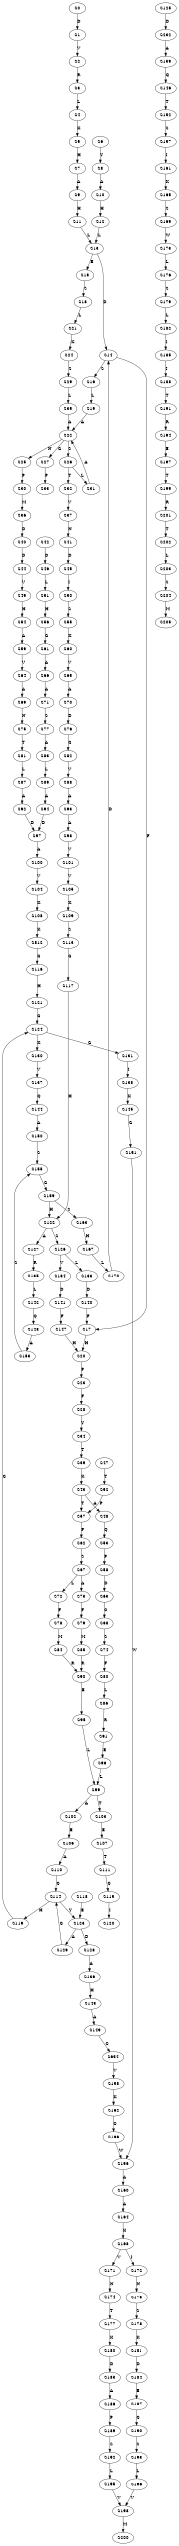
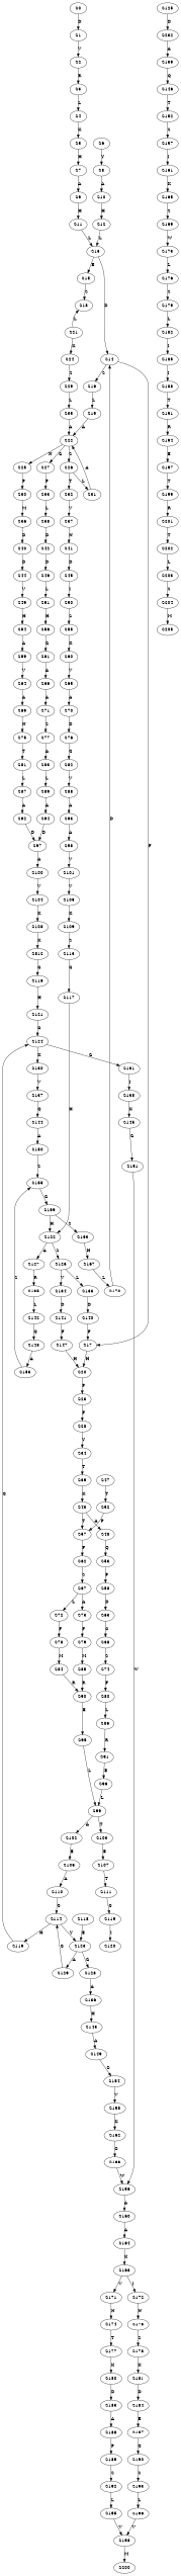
  strict digraph {
    S0
    S1
    S2
    S3
    S4
    S5
    S7
    S6
    S8
    S9
    S10
    S11
    S12
    S13
    S14
    S15
    S16
    S17
    S18
    S19
    S20
    S21
    S22
    S23
    S24
    S25
    S26
    S27
    S28
    S29
    S30
    S31
    S32
    S33
    S34
    S35
    S36
    S37
+   S38
    S39
    S40
    S41
    S42
    S43
    S44
    S45
    S46
    S48
    S57
    S49
    S50
    S51
    S47
    S52
    S53
    S54
    S55
    S56
    S58
    S59
    S60
    S61
    S62
    S63
    S64
    S65
    S66
    S67
    S68
    S69
    S70
    S71
    S72
    S73
    S74
    S75
    S76
    S77
    S78
    S79
    S80
    S81
    S82
    S83
    S84
    S85
    S86
    S87
    S88
    S89
    S90
    S91
    S92
    S93
    S94
    S95
    S96
    S97
    S98
    S99
    S100
    S101
    S102
    S103
    S104
    S105
    S106
    S107
    S108
    S109
    S110
    S111
    n113 [label=S812]
    S113
    S114
    S115
    S116
    S117
    S119
    S123
    S120
    S121
    S122
    S118
    S124
    S126
    S127
    S128
    S129
    S130
    S131
    n132 [label=S232]
    S125
    S133
    S134
    S135
    S136
    S137
    S138
    S139
    S140
    S141
    S142
    S143
    S144
    S145
    S146
    S147
    S148
    S149
    S150
    S151
    S152
    S153
-   S154 [label=S654]
+   S154
    S155
    S156
    S157
    S158
    S159
    S160
    S161
    S162
    S163
    S164
    S165
    S166
    S167
    S168
    S169
    S170
    S171
    S172
    S173
    S174
    S175
    S176
    S177
    S178
    S179
    S180
    S181
    S182
    S183
    S184
    S185
    S186
    S187
    S188
    S189
    S190
    S191
    S192
    S193
    S194
    S195
    S196
    S197
    S198
    S199
    S200
    S201
    S202
    S203
    S204
    S205
    S0 -> S1 [label=D]
    S1 -> S2 [label=V]
    S2 -> S3 [label=R]
    S3 -> S4 [label=L]
    S4 -> S5 [label=K]
    S5 -> S7 [label=H]
    S7 -> S9 [label=A]
    S6 -> S8 [label=Y]
    S8 -> S10 [label=A]
    S9 -> S11 [label=H]
    S10 -> S12 [label=H]
    S11 -> S13 [label=L]
    S12 -> S13 [label=L]
    S13 -> S14 [label=D]
    S13 -> S15 [label=E]
    S14 -> S16 [label=S]
    S14 -> S17 [label=F]
    S15 -> S18 [label=S]
    S16 -> S19 [label=L]
    S17 -> S20 [label=H]
-   S18 -> S21 [label=L]
+   S21 -> S18 [label=L]
    S19 -> S22 [label=A]
    S20 -> S23 [label=P]
    S21 -> S24 [label=K]
    S22 -> S25 [label=N]
    S22 -> S26 [label=S]
    S22 -> S27 [label=G]
    S23 -> S28 [label=F]
    S24 -> S29 [label=S]
    S25 -> S30 [label=P]
    S26 -> S31 [label=L]
    S26 -> S32 [label=T]
    S27 -> S33 [label=P]
    S28 -> S34 [label=Y]
    S29 -> S35 [label=L]
    S30 -> S36 [label=M]
    S31 -> S22 [label=A]
    S32 -> S37 [label=V]
+   S33 -> S38 [label=L]
    S34 -> S39 [label=T]
    S35 -> S22 [label=A]
    S36 -> S40 [label=D]
    S37 -> S41 [label=N]
+   S38 -> S42 [label=D]
    S39 -> S43 [label=K]
    S40 -> S44 [label=D]
    S41 -> S45 [label=D]
    S42 -> S46 [label=D]
    S43 -> S48 [label=A]
    S43 -> S57 [label=T]
    S44 -> S49 [label=V]
    S45 -> S50 [label=I]
    S46 -> S51 [label=L]
    S48 -> S53 [label=Q]
    S57 -> S62 [label=F]
    S49 -> S54 [label=H]
    S50 -> S55 [label=S]
    S51 -> S56 [label=H]
    S47 -> S52 [label=T]
    S52 -> S57 [label=P]
    S53 -> S58 [label=P]
    S54 -> S59 [label=A]
    S55 -> S60 [label=K]
    S56 -> S61 [label=G]
    S58 -> S63 [label=D]
    S59 -> S64 [label=V]
    S60 -> S65 [label=V]
    S61 -> S66 [label=A]
    S62 -> S67 [label=S]
    S63 -> S68 [label=C]
    S64 -> S69 [label=A]
    S65 -> S70 [label=A]
    S66 -> S71 [label=A]
    S67 -> S72 [label=L]
    S67 -> S73 [label=A]
    S68 -> S74 [label=S]
    S69 -> S75 [label=N]
    S70 -> S76 [label=D]
    S71 -> S77 [label=S]
    S72 -> S78 [label=F]
    S73 -> S79 [label=F]
    S74 -> S80 [label=F]
    S75 -> S81 [label=T]
    S76 -> S82 [label=G]
    S77 -> S83 [label=A]
    S78 -> S84 [label=M]
    S79 -> S85 [label=M]
    S80 -> S86 [label=L]
    S81 -> S87 [label=L]
    S82 -> S88 [label=V]
    S83 -> S89 [label=L]
    S84 -> S90 [label=R]
    S85 -> S90 [label=R]
    S86 -> S91 [label=R]
    S87 -> S92 [label=A]
    S88 -> S93 [label=A]
    S89 -> S94 [label=A]
    S90 -> S95 [label=E]
    S91 -> S96 [label=E]
    S92 -> S97 [label=D]
    S93 -> S98 [label=A]
    S94 -> S97 [label=D]
    S95 -> S99 [label=L]
    S96 -> S99 [label=L]
    S97 -> S100 [label=A]
    S98 -> S101 [label=V]
    S99 -> S102 [label=A]
    S99 -> S103 [label=T]
    S100 -> S104 [label=V]
    S101 -> S105 [label=V]
    S102 -> S106 [label=E]
    S103 -> S107 [label=E]
    S104 -> S108 [label=K]
    S105 -> S109 [label=K]
    S106 -> S110 [label=A]
    S107 -> S111 [label=T]
    S108 -> n113 [label=K]
    S109 -> S113 [label=S]
    S110 -> S114 [label=G]
    S111 -> S115 [label=G]
    n113 -> S116 [label=G]
    S113 -> S117 [label=G]
    S114 -> S119 [label=H]
    S114 -> S123 [label=Y]
    S115 -> S120 [label=I]
    S116 -> S121 [label=H]
    S117 -> S122 [label=H]
    S119 -> S124 [label=G]
-   S123 -> S128 [label=D]
+   S123 -> S128 [label=G]
    S123 -> S129 [label=A]
    S121 -> S124 [label=G]
    S122 -> S126 [label=S]
    S122 -> S127 [label=A]
    S118 -> S123 [label=E]
    S124 -> S130 [label=K]
    S124 -> S131 [label=G]
    S126 -> S133 [label=L]
    S126 -> S134 [label=V]
    S127 -> S135 [label=R]
    S128 -> S136 [label=A]
    S129 -> S114 [label=G]
    S130 -> S137 [label=V]
    S131 -> S138 [label=I]
    n132 -> S139 [label=A]
    S125 -> n132 [label=D]
    S133 -> S140 [label=D]
    S134 -> S141 [label=D]
    S135 -> S142 [label=L]
    S136 -> S143 [label=H]
    S137 -> S144 [label=Q]
    S138 -> S145 [label=K]
    S139 -> S146 [label=Q]
    S140 -> S17 [label=F]
    S141 -> S147 [label=F]
    S142 -> S148 [label=Q]
    S143 -> S149 [label=A]
    S144 -> S150 [label=A]
    S145 -> S151 [label=G]
    S146 -> S152 [label=T]
    S147 -> S20 [label=H]
    S148 -> S153 [label=A]
    S149 -> S154 [label=G]
    S150 -> S155 [label=S]
    S151 -> S156 [label=W]
    S152 -> S157 [label=S]
    S153 -> S155 [label=S]
    S154 -> S158 [label=V]
    S155 -> S159 [label=G]
    S156 -> S160 [label=A]
    S157 -> S161 [label=I]
    S158 -> S162 [label=K]
    S159 -> S122 [label=H]
    S159 -> S163 [label=S]
    S160 -> S164 [label=A]
    S161 -> S165 [label=K]
    S162 -> S166 [label=G]
    S163 -> S167 [label=H]
    S164 -> S168 [label=K]
    S165 -> S169 [label=S]
    S166 -> S156 [label=W]
    S167 -> S170 [label=L]
    S168 -> S171 [label=V]
    S168 -> S172 [label=I]
    S169 -> S173 [label=W]
    S170 -> S14 [label=D]
    S171 -> S174 [label=N]
    S172 -> S175 [label=N]
    S173 -> S176 [label=L]
    S174 -> S177 [label=T]
    S175 -> S178 [label=S]
    S176 -> S179 [label=S]
    S177 -> S180 [label=K]
    S178 -> S181 [label=K]
    S179 -> S182 [label=L]
    S180 -> S183 [label=D]
    S181 -> S184 [label=D]
    S182 -> S185 [label=I]
    S183 -> S186 [label=A]
    S184 -> S187 [label=E]
    S185 -> S188 [label=I]
    S186 -> S189 [label=P]
    S187 -> S190 [label=G]
    S188 -> S191 [label=T]
    S189 -> S192 [label=S]
    S190 -> S193 [label=S]
    S191 -> S194 [label=R]
    S192 -> S195 [label=L]
    S193 -> S196 [label=L]
    S194 -> S197 [label=E]
    S195 -> S198 [label=V]
    S196 -> S198 [label=V]
    S197 -> S199 [label=T]
    S198 -> S200 [label=M]
    S199 -> S201 [label=R]
    S201 -> S202 [label=T]
    S202 -> S203 [label=L]
    S203 -> S204 [label=S]
    S204 -> S205 [label=M]
  }
